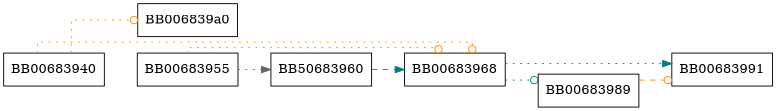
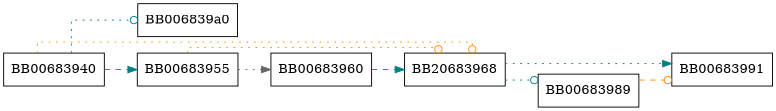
  digraph {
    rankdir=LR
    splines=ortho
    node [shape=box]
    edge [arrowhead=odot color=teal style=dotted]
    BB00683940
    BB006839a0
    BB00683955
-   BB00683968
-   BB00683960 [label=BB50683960]
+   BB00683968 [label=BB20683968]
+   BB00683960
    BB00683991
    BB00683989
-   BB00683940 -> BB006839a0 [color=darkorange]
+   BB00683940 -> BB006839a0
+   BB00683940 -> BB00683955 [arrowhead=normal style=dashed]
    BB00683940 -> BB00683968 [color=darkorange]
    BB00683955 -> BB00683968 [color=darkorange]
    BB00683955 -> BB00683960 [arrowhead=normal color=gray40]
    BB00683968 -> BB00683991 [arrowhead=normal]
    BB00683968 -> BB00683989
    BB00683960 -> BB00683968 [arrowhead=normal style=dashed]
    BB00683989 -> BB00683991 [color=darkorange style=dashed]
  }
